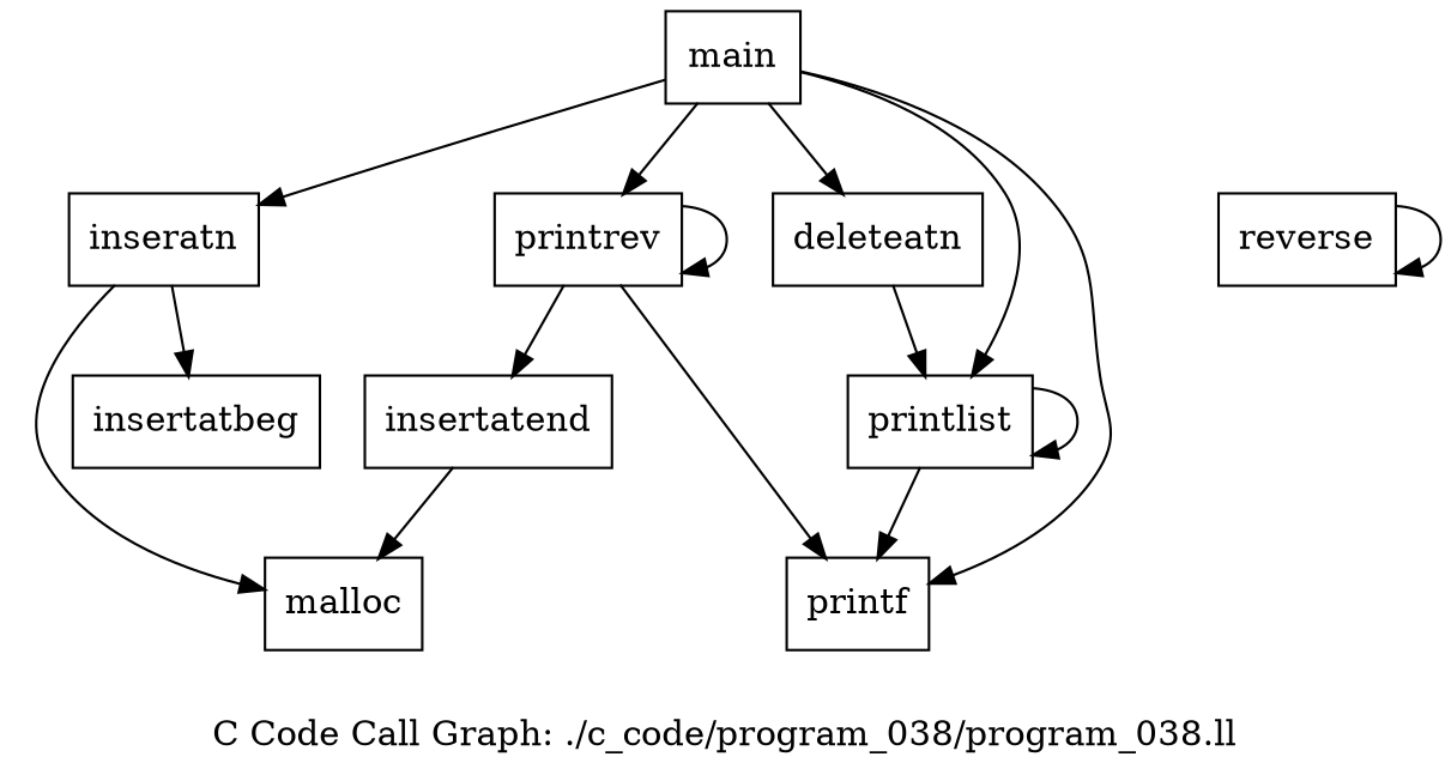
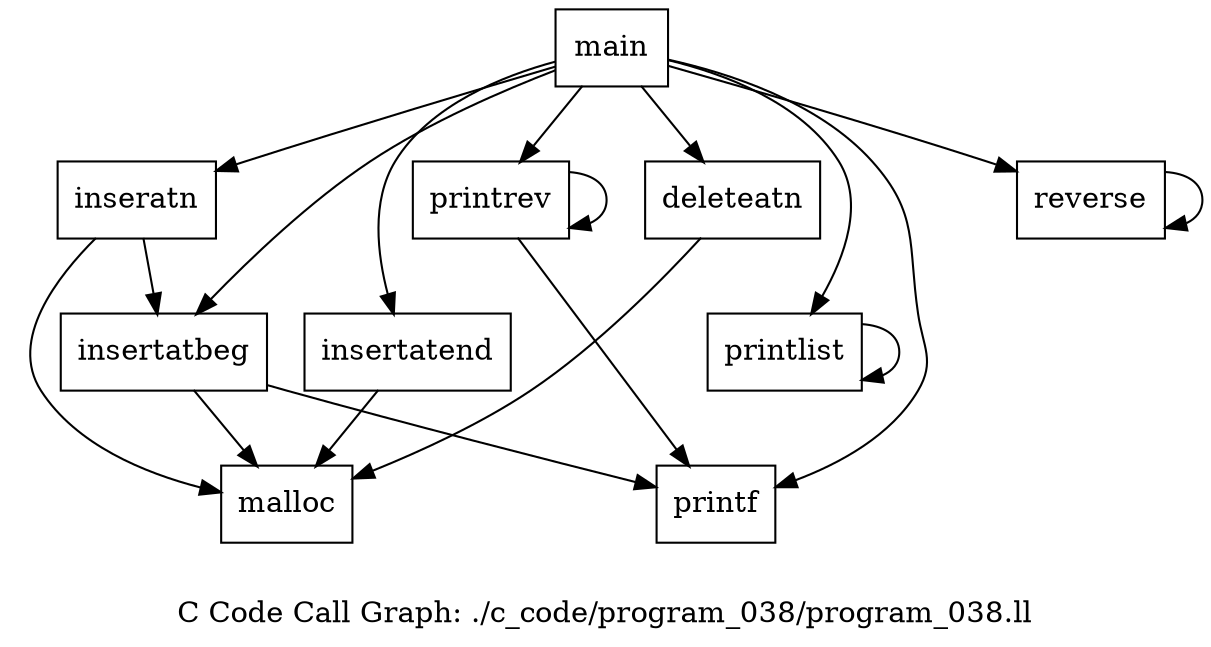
  digraph {
    label="C Code Call Graph: ./c_code/program_038/program_038.ll"
    node [shape=record]
    n1 [label="{insertatbeg}"]
    n2 [label="{malloc}"]
    n3 [label="{insertatend}"]
    n4 [label="{printlist}"]
    n5 [label="{printf}"]
    n6 [label="{inseratn}"]
    n7 [label="{deleteatn}"]
    n8 [label="{reverse}"]
    n9 [label="{printrev}"]
    n10 [label="{main}"]
+   n1 -> n2
    n3 -> n2
    n4 -> n4
-   n4 -> n5
+   n1 -> n5
    n6 -> n1
    n6 -> n2
-   n7 -> n4
+   n7 -> n2
    n8 -> n8
    n9 -> n5
    n9 -> n9
-   n9 -> n3
+   n10 -> n1
+   n10 -> n3
    n10 -> n4
    n10 -> n5
    n10 -> n6
    n10 -> n7
+   n10 -> n8
    n10 -> n9
  }
